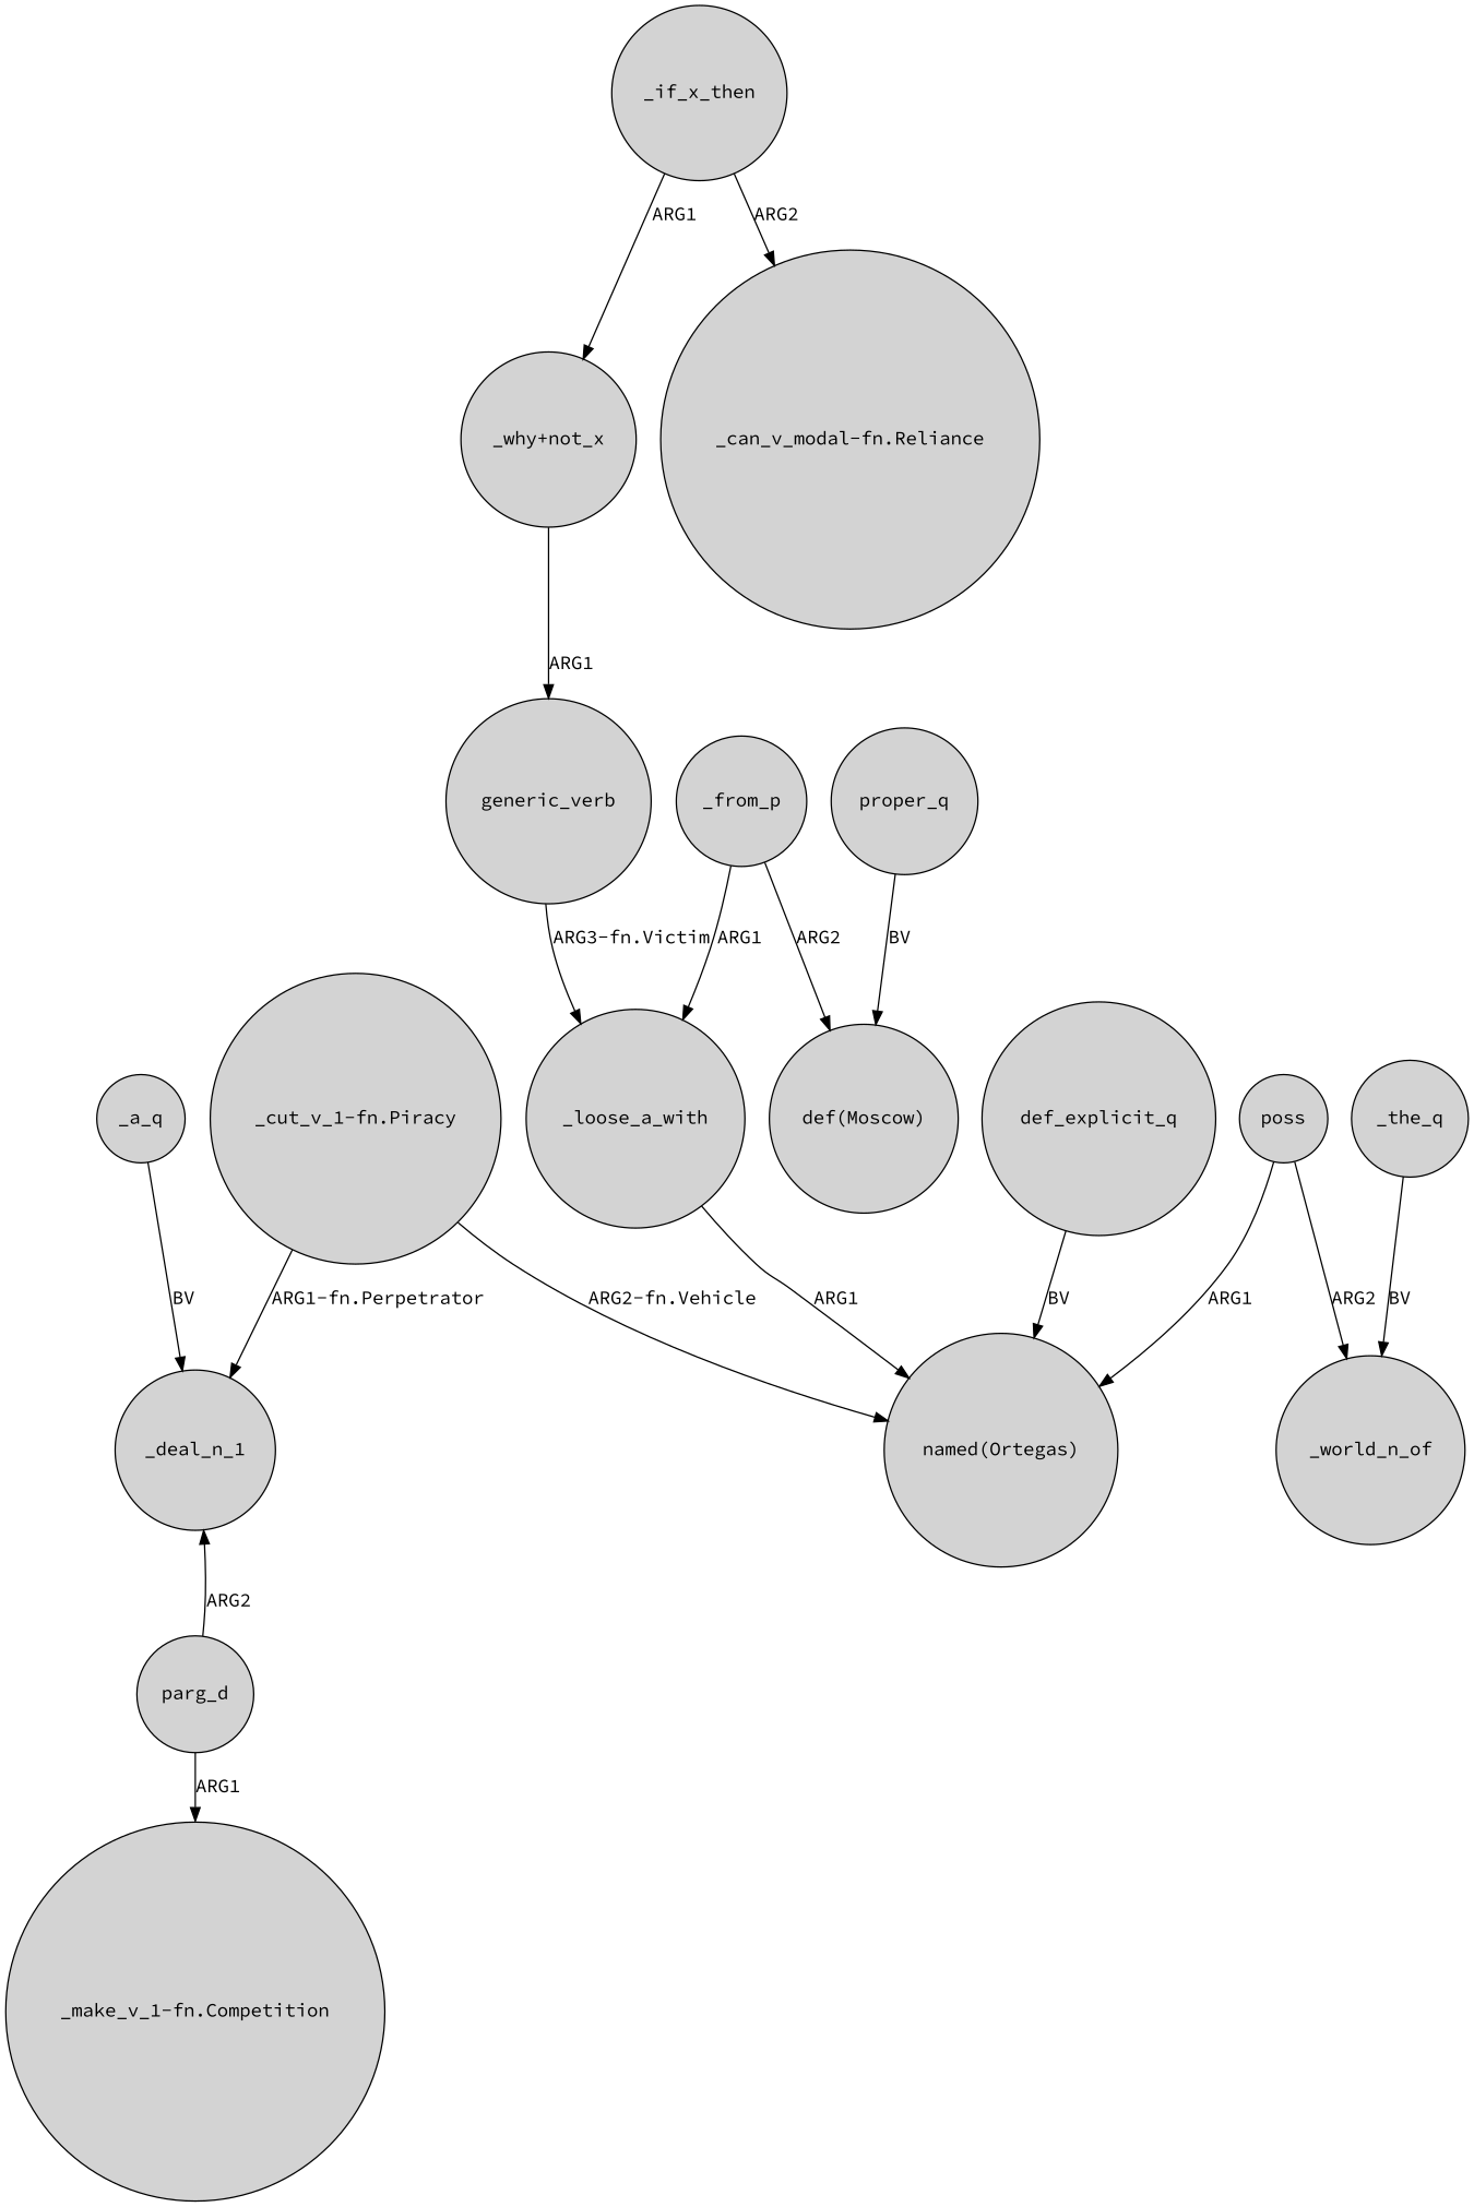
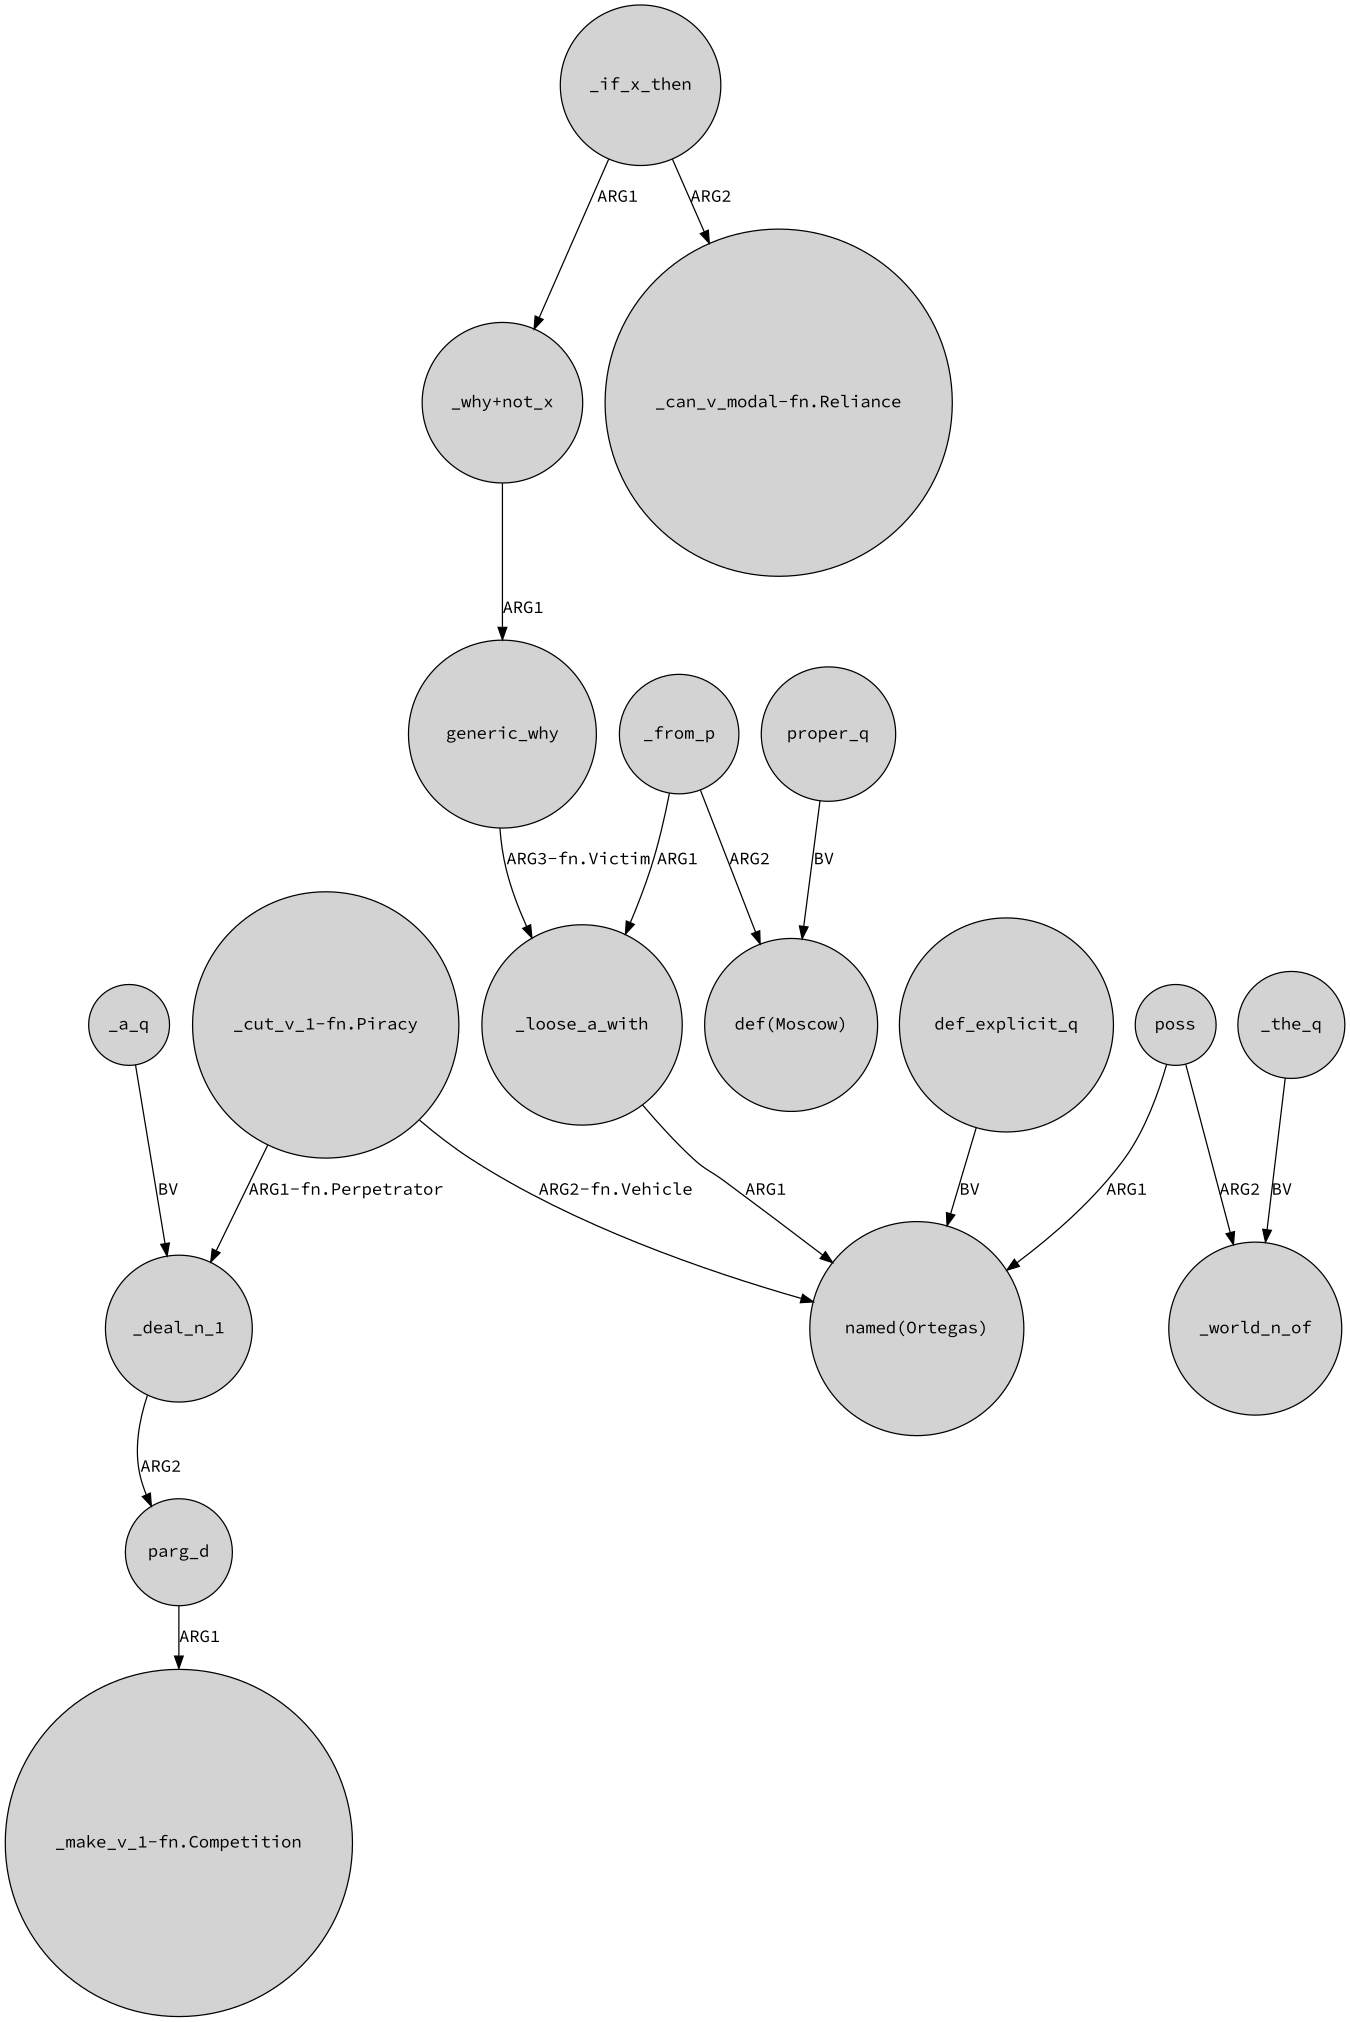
  digraph {
    fontname="Source Code Pro"
    node [fontname="Source Code Pro" shape=circle style=filled]
    edge [fontname="Source Code Pro"]
    _a_q
    _deal_n_1
    "_cut_v_1-fn.Piracy"
    "named(Ortegas)"
    _loose_a_with
    parg_d
    "_make_v_1-fn.Competition"
    def_explicit_q
    poss
    _world_n_of
    "_why+not_x"
-   generic_verb
+   generic_verb [label=generic_why]
    _if_x_then
    "_can_v_modal-fn.Reliance"
    n15 [label="def(Moscow)"]
    proper_q
    _from_p
    _the_q
    _a_q -> _deal_n_1 [label=BV]
    "_cut_v_1-fn.Piracy" -> _deal_n_1 [label="ARG1-fn.Perpetrator"]
    "_cut_v_1-fn.Piracy" -> "named(Ortegas)" [label="ARG2-fn.Vehicle"]
    _loose_a_with -> "named(Ortegas)" [label=ARG1]
-   parg_d -> _deal_n_1 [label=ARG2]
+   _deal_n_1 -> parg_d [label=ARG2]
    parg_d -> "_make_v_1-fn.Competition" [label=ARG1]
    def_explicit_q -> "named(Ortegas)" [label=BV]
    poss -> "named(Ortegas)" [label=ARG1]
    poss -> _world_n_of [label=ARG2]
    "_why+not_x" -> generic_verb [label=ARG1]
    generic_verb -> _loose_a_with [label="ARG3-fn.Victim"]
    _if_x_then -> "_why+not_x" [label=ARG1]
    _if_x_then -> "_can_v_modal-fn.Reliance" [label=ARG2]
    proper_q -> n15 [label=BV]
    _from_p -> _loose_a_with [label=ARG1]
    _from_p -> n15 [label=ARG2]
    _the_q -> _world_n_of [label=BV]
  }
